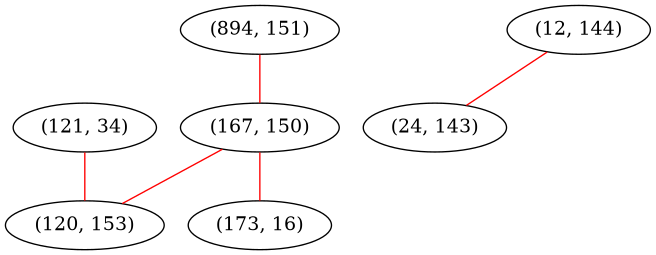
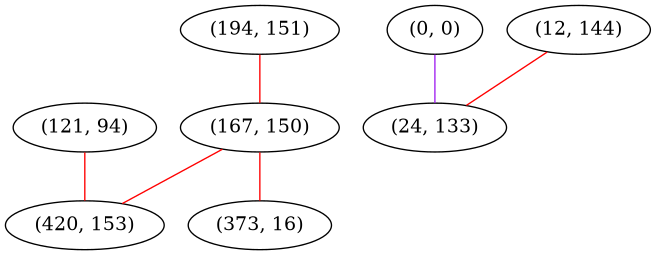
  graph {
    edge [color=red weight=1]
    n1 [label="(167, 150)"]
-   "(194, 151)" [label="(894, 151)"]
-   "(120, 153)"
-   "(173, 16)"
-   "(24, 143)"
-   "(121, 94)" [label="(121, 34)"]
+   "(194, 151)"
+   "(120, 153)" [label="(420, 153)"]
+   "(173, 16)" [label="(373, 16)"]
+   "(0, 0)"
+   "(24, 143)" [label="(24, 133)"]
+   "(121, 94)"
    n8 [label="(12, 144)"]
    n1 -- "(120, 153)"
    n1 -- "(173, 16)"
    "(194, 151)" -- n1
+   "(0, 0)" -- "(24, 143)" [color=purple weight=4]
    "(121, 94)" -- "(120, 153)"
    n8 -- "(24, 143)"
  }
